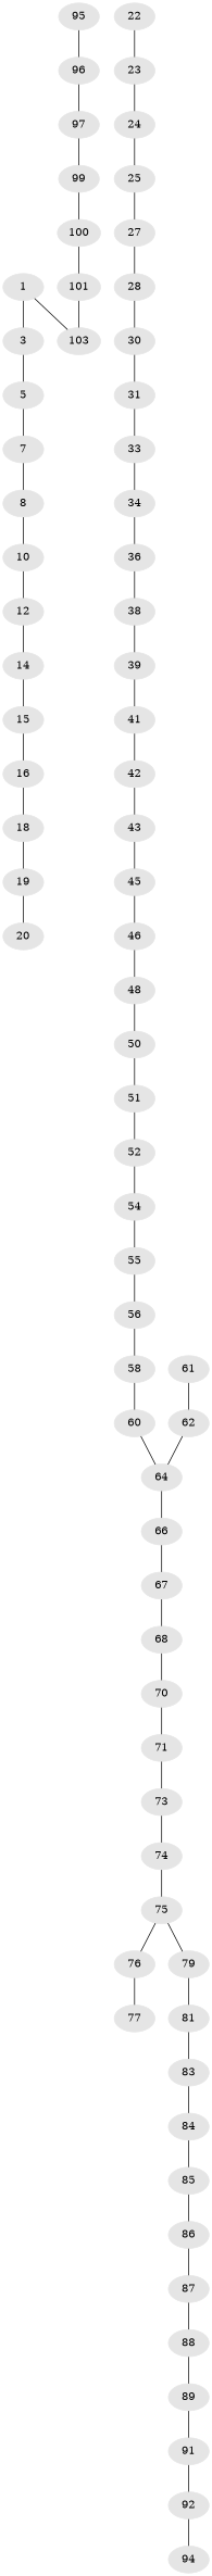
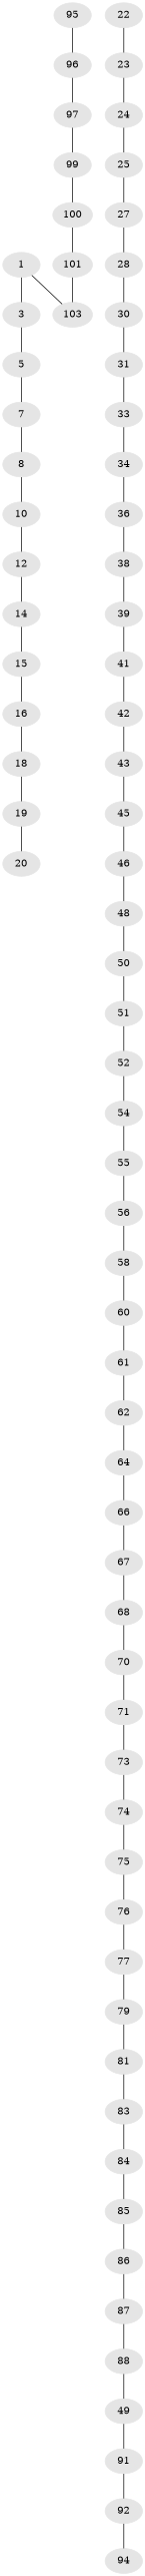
  graph {
    fontname="DejaVu Serif"
    node [color=gray90 fontname="DejaVu Serif" style=filled]
    edge [fontname="DejaVu Serif"]
    1 [super="+2"]
    3 [super="+4"]
    103
    5 [super="+6"]
    7
    8 [super="+9"]
    10 [super="+11"]
    12 [super="+13"]
    14
    15
    16 [super="+17"]
    18
    19
    20 [super="+21"]
    22
    23
    24
    25 [super="+26"]
    27
    28 [super="+29"]
    30
    31 [super="+32"]
    33
    34 [super="+35"]
    36 [super="+37"]
    38
    39 [super="+40"]
    41
    42
    43 [super="+44"]
    45
    46 [super="+47"]
    48 [super="+49"]
    50
    51
    52 [super="+53"]
    54
    55
    56 [super="+57"]
    58 [super="+59"]
    60
    61
    62 [super="+63"]
    64 [super="+65"]
    66
    67
    68 [super="+69"]
    70
    71 [super="+72"]
    73
    74
    75
    76
    77 [super="+78"]
    79 [super="+80"]
    81 [super="+82"]
    83
    84
    85
    86
    87
    88
-   89 [super="+90"]
+   89 [super="+90" label=49]
    91
    92 [super="+93"]
    94
    95
    96
    97 [super="+98"]
    99
    100
    101 [super="+102"]
    1 -- 3
    1 -- 103
    3 -- 5
    5 -- 7
    7 -- 8
    8 -- 10
    10 -- 12
    12 -- 14
    14 -- 15
    15 -- 16
    16 -- 18
    18 -- 19
    19 -- 20
    22 -- 23
    23 -- 24
    24 -- 25
    25 -- 27
    27 -- 28
    28 -- 30
    30 -- 31
    31 -- 33
    33 -- 34
    34 -- 36
    36 -- 38
    38 -- 39
    39 -- 41
    41 -- 42
    42 -- 43
    43 -- 45
    45 -- 46
    46 -- 48
    48 -- 50
    50 -- 51
    51 -- 52
    52 -- 54
    54 -- 55
    55 -- 56
    56 -- 58
    58 -- 60
-   60 -- 64
+   60 -- 61
    61 -- 62
    62 -- 64
    64 -- 66
    66 -- 67
    67 -- 68
    68 -- 70
    70 -- 71
    71 -- 73
    73 -- 74
    74 -- 75
    75 -- 76
    76 -- 77
-   75 -- 79
+   77 -- 79
    79 -- 81
    81 -- 83
    83 -- 84
    84 -- 85
    85 -- 86
    86 -- 87
    87 -- 88
    88 -- 89
    89 -- 91
    91 -- 92
    92 -- 94
    95 -- 96
    96 -- 97
    97 -- 99
    99 -- 100
    100 -- 101
    101 -- 103
  }
